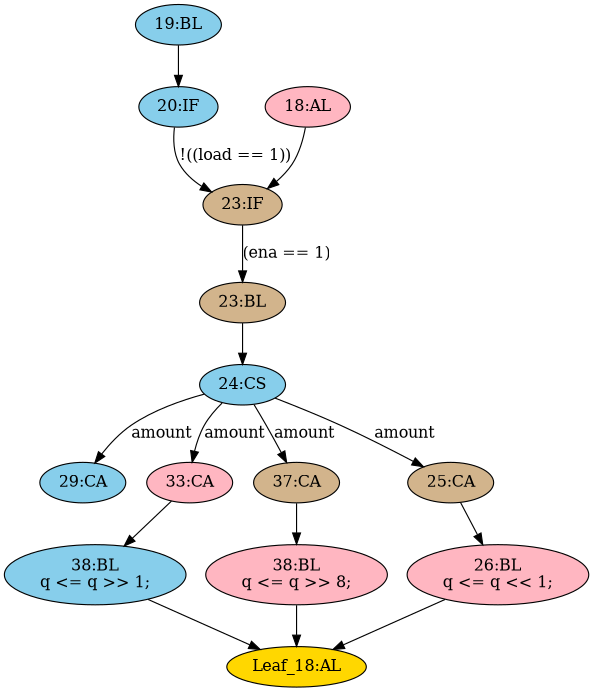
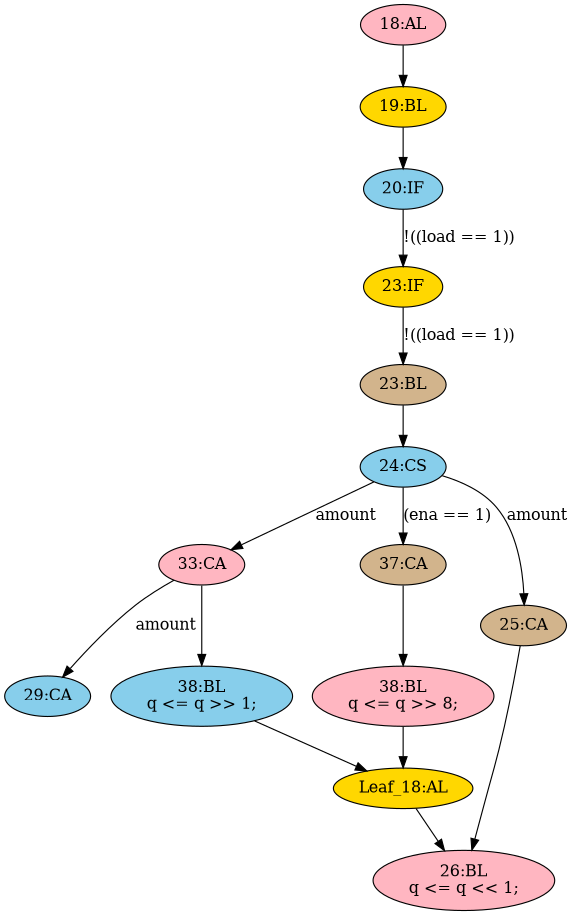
  strict digraph {
    node [fillcolor=tan statements="[]" style=filled typ=Block]
    edge [cond="[]" lineno=None]
-   n1 [ast="<pyverilog.vparser.ast.IfStatement object at 0x7f9255199cd0>" label="23:IF" typ=IfStatement]
+   n1 [ast="<pyverilog.vparser.ast.IfStatement object at 0x7f9255199cd0>" fillcolor=gold label="23:IF" typ=IfStatement]
    n2 [ast="<pyverilog.vparser.ast.Block object at 0x7f9255199e50>" label="23:BL"]
    n3 [ast="<pyverilog.vparser.ast.CaseStatement object at 0x7f9255199e90>" fillcolor=skyblue label="24:CS" typ=CaseStatement]
    n4 [ast="<pyverilog.vparser.ast.Case object at 0x7f925518c250>" fillcolor=skyblue label="29:CA" typ=Case]
    n5 [ast="<pyverilog.vparser.ast.Case object at 0x7f925518c550>" fillcolor=lightpink label="33:CA" typ=Case]
    n6 [ast="<pyverilog.vparser.ast.Case object at 0x7f925518c850>" label="37:CA" typ=Case]
    n7 [ast="<pyverilog.vparser.ast.Case object at 0x7f9255199f50>" label="25:CA" typ=Case]
-   n8 [ast="<pyverilog.vparser.ast.Block object at 0x7f925518cc50>" fillcolor=skyblue label="19:BL"]
+   n8 [ast="<pyverilog.vparser.ast.Block object at 0x7f925518cc50>" fillcolor=gold label="19:BL"]
    n9 [ast="<pyverilog.vparser.ast.IfStatement object at 0x7f925518cc90>" fillcolor=skyblue label="20:IF" typ=IfStatement]
    n10 [def_var="['q']" fillcolor=gold label="Leaf_18:AL" statements="" typ=""]
    n11 [ast="<pyverilog.vparser.ast.Block object at 0x7f925518c5d0>" fillcolor=skyblue label="38:BL\nq <= q >> 1;" statements="[<pyverilog.vparser.ast.NonblockingSubstitution object at 0x7f925518c610>]"]
    n12 [ast="<pyverilog.vparser.ast.Block object at 0x7f9255199fd0>" fillcolor=lightpink label="26:BL\nq <= q << 1;" statements="[<pyverilog.vparser.ast.NonblockingSubstitution object at 0x7f925518c050>]"]
    n13 [ast="<pyverilog.vparser.ast.Block object at 0x7f925518c8d0>" fillcolor=lightpink label="38:BL\nq <= q >> 8;" statements="[<pyverilog.vparser.ast.NonblockingSubstitution object at 0x7f925518c910>]"]
    n14 [ast="<pyverilog.vparser.ast.Always object at 0x7f9255180190>" clk_sens=True fillcolor=lightpink label="18:AL" sens="['clk']" typ=Always use_var="['load', 'ena', 'amount', 'data', 'q']"]
-   n1 -> n2 [cond="['ena']" label="(ena == 1)" lineno=23]
+   n1 -> n2 [cond="['ena']" label="!((load == 1))" lineno=23]
    n2 -> n3
-   n3 -> n4 [cond="['amount']" label=amount lineno=24]
+   n5 -> n4 [cond="['amount']" label=amount lineno=24]
    n3 -> n5 [cond="['amount']" label=amount lineno=24]
-   n3 -> n6 [cond="['amount']" label=amount lineno=24]
+   n3 -> n6 [cond="['amount']" label="(ena == 1)" lineno=24]
    n3 -> n7 [cond="['amount']" label=amount lineno=24]
    n5 -> n11
    n6 -> n13
    n7 -> n12
    n8 -> n9
    n9 -> n1 [cond="['load']" label="!((load == 1))" lineno=20]
    n11 -> n10
-   n12 -> n10
+   n10 -> n12
    n13 -> n10
-   n14 -> n1
+   n14 -> n8
  }
